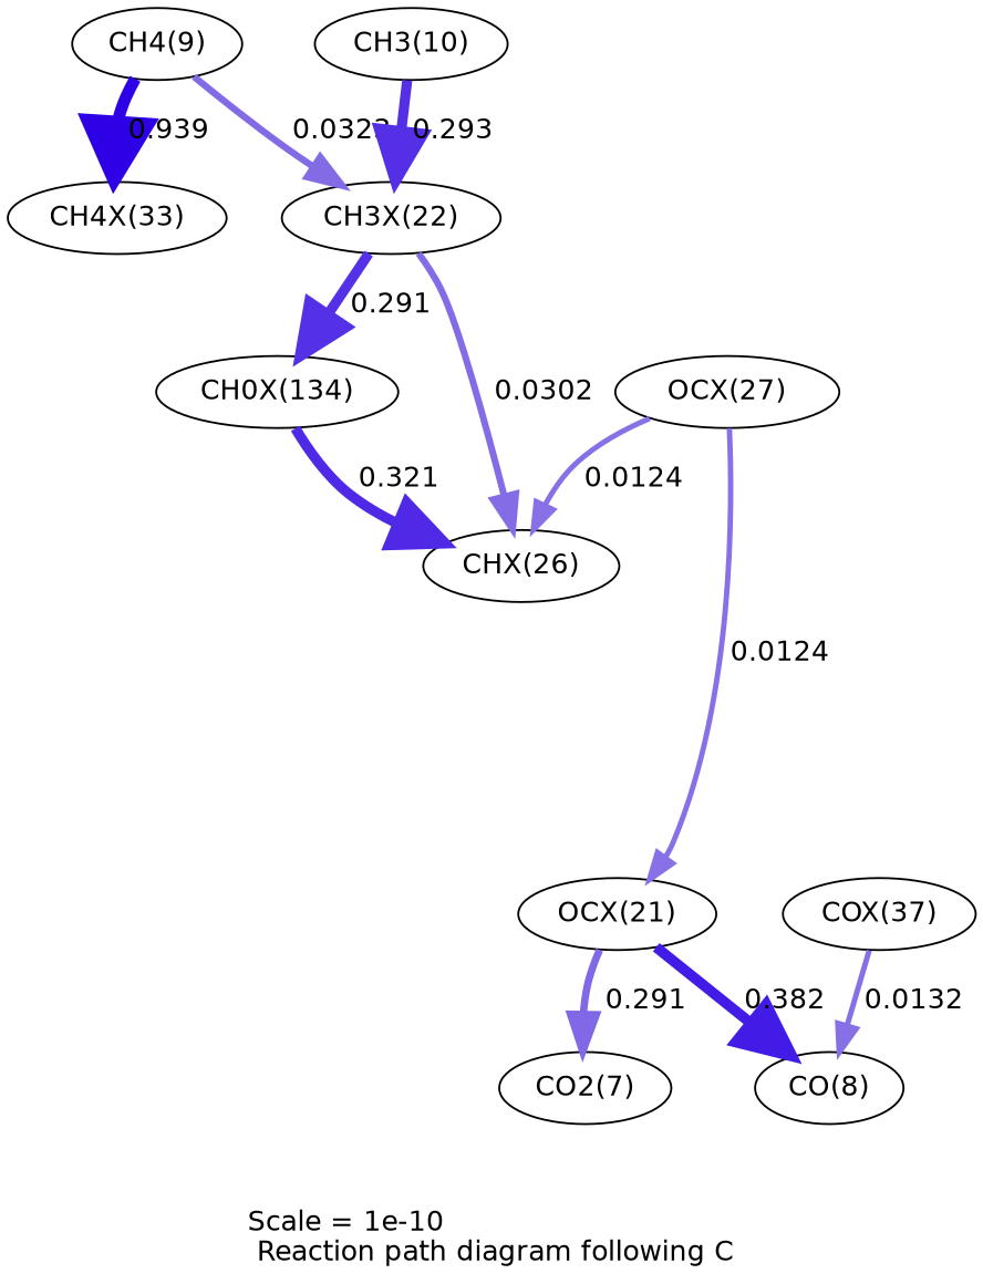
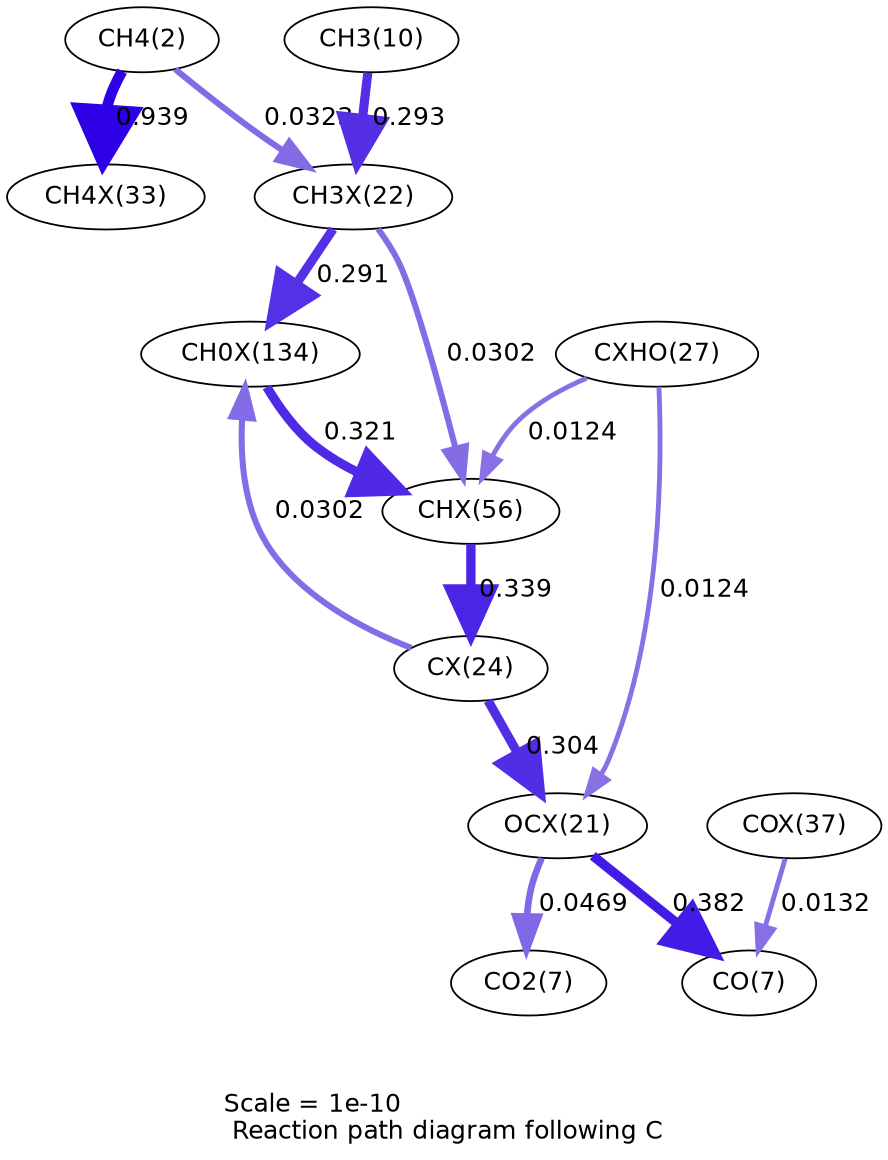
  digraph {
    fontname=Helvetica
    label="Scale = 1e-10\l Reaction path diagram following C"
    node [fontname=Helvetica]
    edge [arrowsize=1.68 color="0.7, 0.53, 0.9" fontname=Helvetica penwidth=5.07]
-   n1 [label="CH4(9)"]
+   n1 [label="CH4(2)"]
    n2 [label="CH4X(33)"]
    n3 [label="CH3X(22)"]
    n4 [label="CH0X(134)"]
-   n5 [label="CHX(26)"]
+   n5 [label="CHX(56)"]
+   n6 [label="CX(24)"]
    n7 [label="CH3(10)"]
    n8 [label="OCX(21)"]
-   n9 [label="OCX(27)"]
-   n10 [label="CO(8)"]
+   n9 [label="CXHO(27)"]
+   n10 [label="CO(7)"]
    n11 [label="CO2(7)"]
    n12 [label="COX(37)"]
    n1 -> n2 [arrowsize=2.98 color="0.7, 1.44, 0.9" label=" 0.939" penwidth=5.95]
    n1 -> n3 [arrowsize=1.7 color="0.7, 0.532, 0.9" label=" 0.0323" penwidth=3.41]
    n3 -> n4 [arrowsize=2.53 color="0.7, 0.791, 0.9" label=" 0.291"]
    n3 -> n5 [label=" 0.0302" penwidth=3.36]
    n4 -> n5 [arrowsize=2.57 color="0.7, 0.821, 0.9" label=" 0.321" penwidth=5.14]
+   n5 -> n6 [arrowsize=2.59 color="0.7, 0.839, 0.9" label=" 0.339" penwidth=5.18]
+   n6 -> n4 [label=" 0.0302" penwidth=3.36]
+   n6 -> n8 [arrowsize=2.55 color="0.7, 0.804, 0.9" label=" 0.304" penwidth=5.1]
    n7 -> n3 [arrowsize=2.54 color="0.7, 0.793, 0.9" label=" 0.293"]
    n8 -> n10 [arrowsize=2.64 color="0.7, 0.882, 0.9" label=" 0.382" penwidth=5.27]
-   n8 -> n11 [arrowsize=1.85 color="0.7, 0.547, 0.9" label=" 0.291" penwidth=3.69]
+   n8 -> n11 [arrowsize=1.85 color="0.7, 0.547, 0.9" label=" 0.0469" penwidth=3.69]
    n9 -> n5 [arrowsize=1.34 color="0.7, 0.512, 0.9" label=" 0.0124" penwidth=2.68]
    n9 -> n8 [arrowsize=1.34 color="0.7, 0.512, 0.9" label=" 0.0124" penwidth=2.68]
    n12 -> n10 [arrowsize=1.37 color="0.7, 0.513, 0.9" label=" 0.0132" penwidth=2.73]
  }
